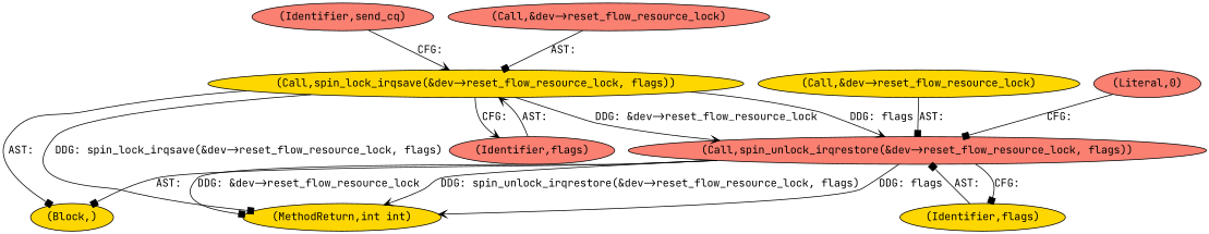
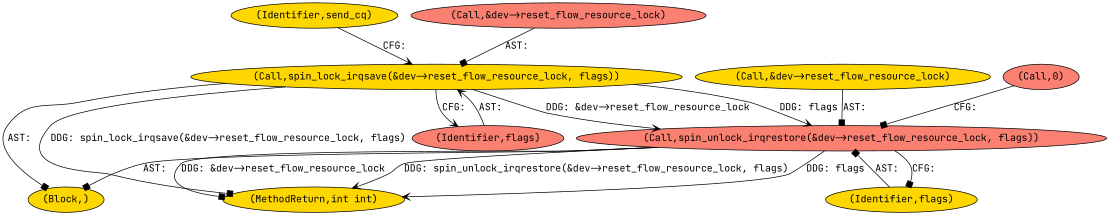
  digraph {
    fontname="JetBrains Mono"
    node [fillcolor=salmon fontname="JetBrains Mono" style=filled]
    edge [arrowhead=box fontname="JetBrains Mono"]
    n1 [label="(Call,spin_unlock_irqrestore(&dev->reset_flow_resource_lock, flags))"]
    n2 [fillcolor=gold label="(Block,)"]
    n3 [fillcolor=gold label="(Identifier,flags)"]
    n4 [fillcolor=gold label="(MethodReturn,int int)"]
    n5 [fillcolor=gold label="(Call,spin_lock_irqsave(&dev->reset_flow_resource_lock, flags))"]
    n6 [label="(Identifier,flags)"]
    n7 [fillcolor=gold label="(Call,&dev->reset_flow_resource_lock)"]
-   n8 [label="(Identifier,send_cq)"]
+   n8 [fillcolor=gold label="(Identifier,send_cq)"]
    n9 [label="(Call,&dev->reset_flow_resource_lock)"]
-   n10 [label="(Literal,0)"]
+   n10 [label="(Call,0)"]
    n1 -> n2 [label="AST: "]
    n1 -> n3 [label="CFG: "]
    n1 -> n4 [arrowhead=vee label="DDG: spin_unlock_irqrestore(&dev->reset_flow_resource_lock, flags)"]
    n1 -> n4 [arrowhead=vee label="DDG: flags"]
    n1 -> n4 [label="DDG: &dev->reset_flow_resource_lock"]
    n3 -> n1 [label="AST: "]
    n5 -> n1 [arrowhead=vee label="DDG: &dev->reset_flow_resource_lock"]
    n5 -> n1 [arrowhead=vee label="DDG: flags"]
    n5 -> n2 [label="AST: "]
    n5 -> n4 [label="DDG: spin_lock_irqsave(&dev->reset_flow_resource_lock, flags)"]
    n5 -> n6 [arrowhead=vee label="CFG: "]
    n6 -> n5 [arrowhead=vee label="AST: "]
    n7 -> n1 [label="AST: "]
    n8 -> n5 [arrowhead=vee label="CFG: "]
    n9 -> n5 [label="AST: "]
    n10 -> n1 [label="CFG: "]
  }
